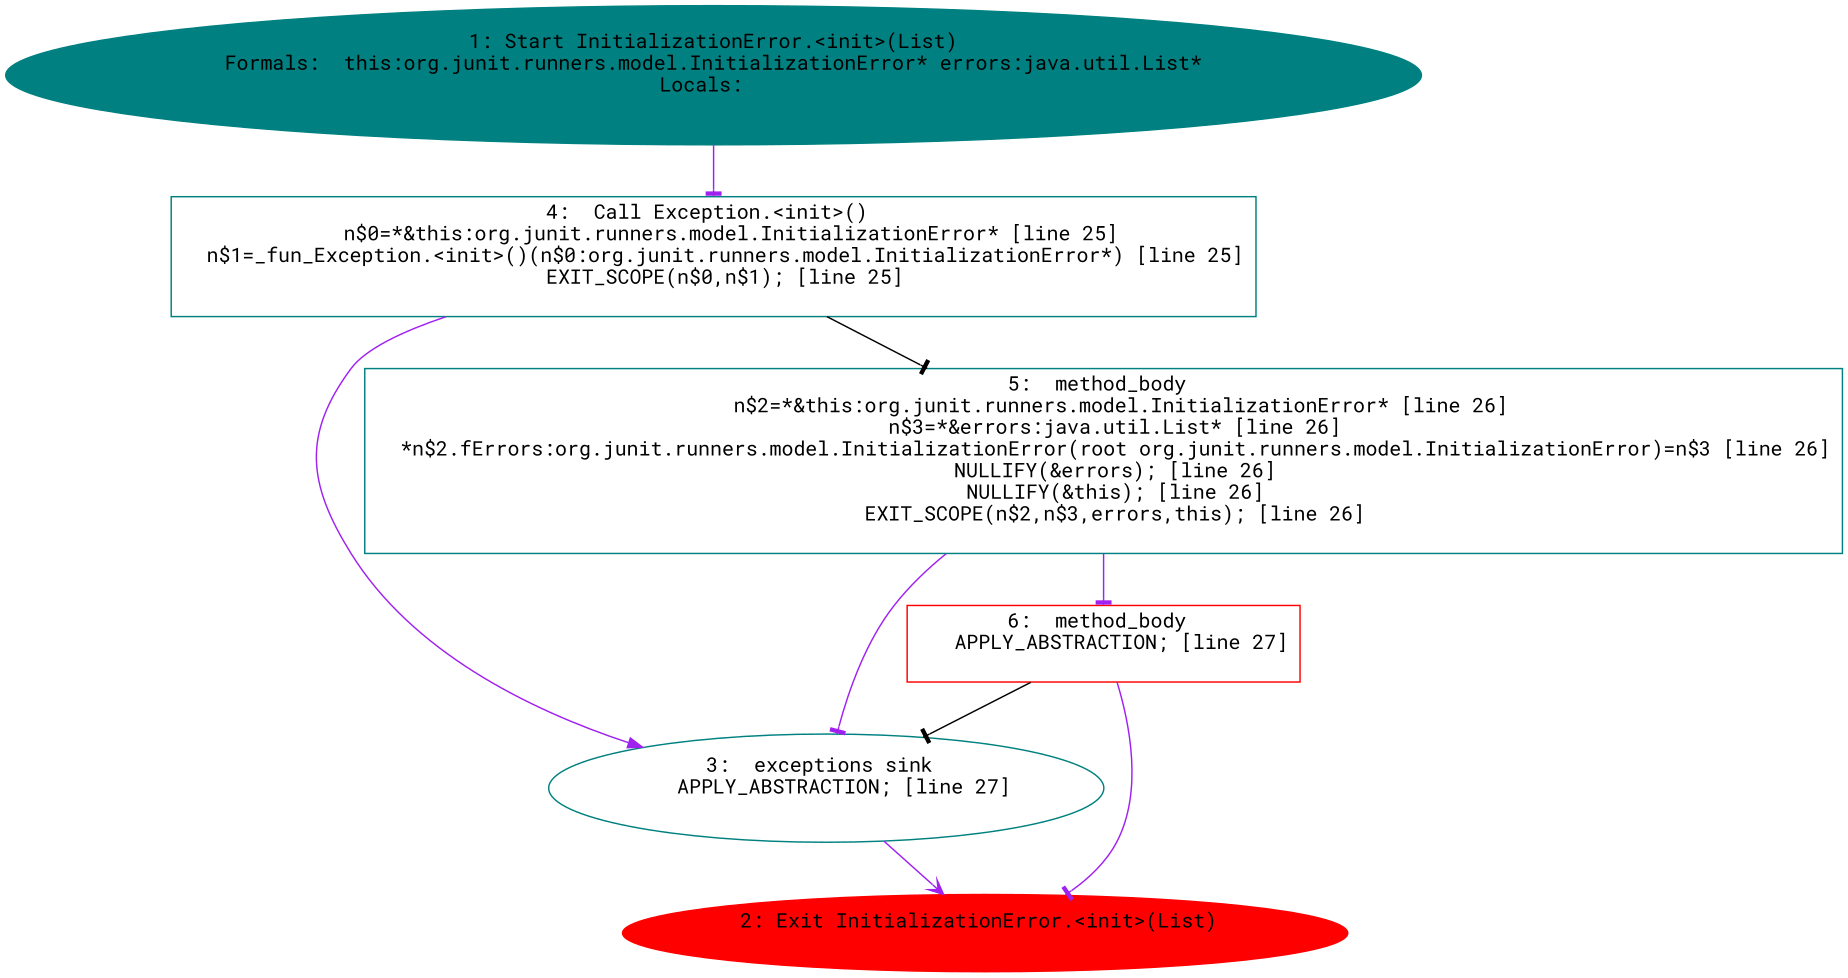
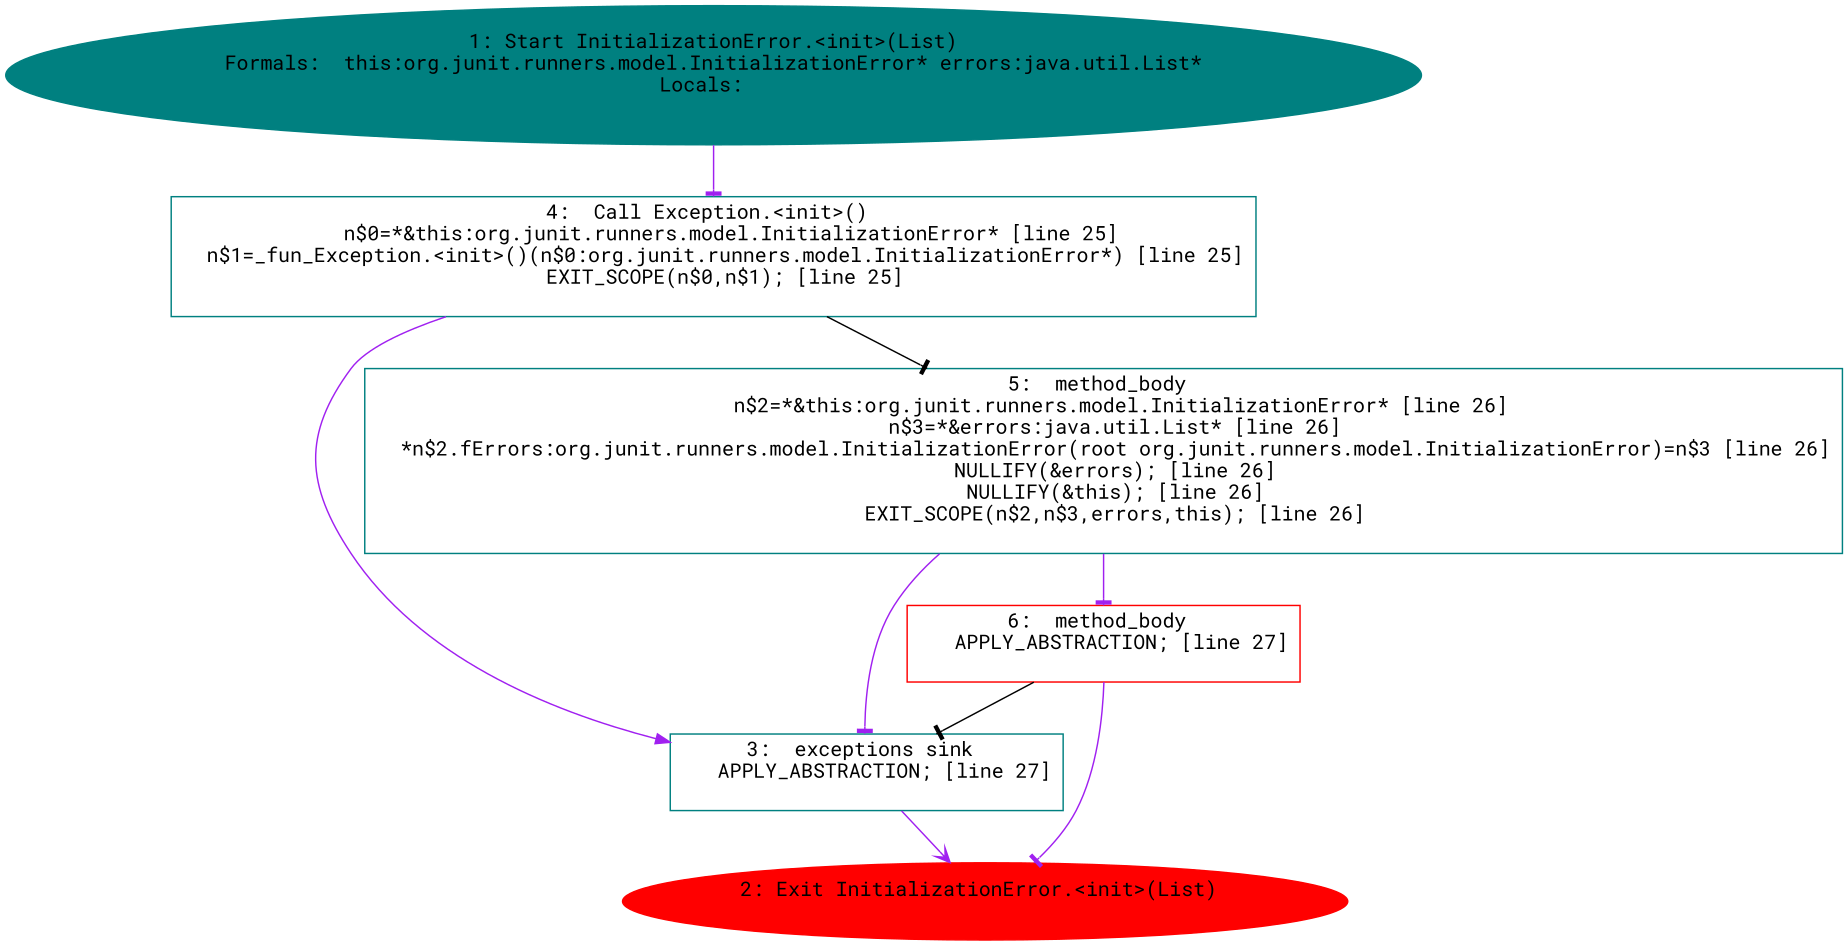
  digraph {
    fontname="Roboto Mono"
    node [color=teal fontname="Roboto Mono" shape=box]
    edge [color=purple arrowhead=tee fontname="Roboto Mono"]
    n1 [label="1: Start InitializationError.<init>(List)\nFormals:  this:org.junit.runners.model.InitializationError* errors:java.util.List*\nLocals:  \n  " style=filled shape=""]
    n2 [label="4:  Call Exception.<init>() \n   n$0=*&this:org.junit.runners.model.InitializationError* [line 25]\n  n$1=_fun_Exception.<init>()(n$0:org.junit.runners.model.InitializationError*) [line 25]\n  EXIT_SCOPE(n$0,n$1); [line 25]\n "]
-   n3 [label="3:  exceptions sink \n   APPLY_ABSTRACTION; [line 27]\n " shape=ellipse]
+   n3 [label="3:  exceptions sink \n   APPLY_ABSTRACTION; [line 27]\n "]
    n4 [label="5:  method_body \n   n$2=*&this:org.junit.runners.model.InitializationError* [line 26]\n  n$3=*&errors:java.util.List* [line 26]\n  *n$2.fErrors:org.junit.runners.model.InitializationError(root org.junit.runners.model.InitializationError)=n$3 [line 26]\n  NULLIFY(&errors); [line 26]\n  NULLIFY(&this); [line 26]\n  EXIT_SCOPE(n$2,n$3,errors,this); [line 26]\n "]
    n5 [color=red label="2: Exit InitializationError.<init>(List) \n  " style=filled shape=""]
    n6 [label="6:  method_body \n   APPLY_ABSTRACTION; [line 27]\n " color=red]
    n1 -> n2
    n2 -> n3 [arrowhead=normal]
    n2 -> n4 [color=black]
    n3 -> n5 [arrowhead=vee]
    n4 -> n3
    n4 -> n6
    n6 -> n3 [color=black]
    n6 -> n5
  }
